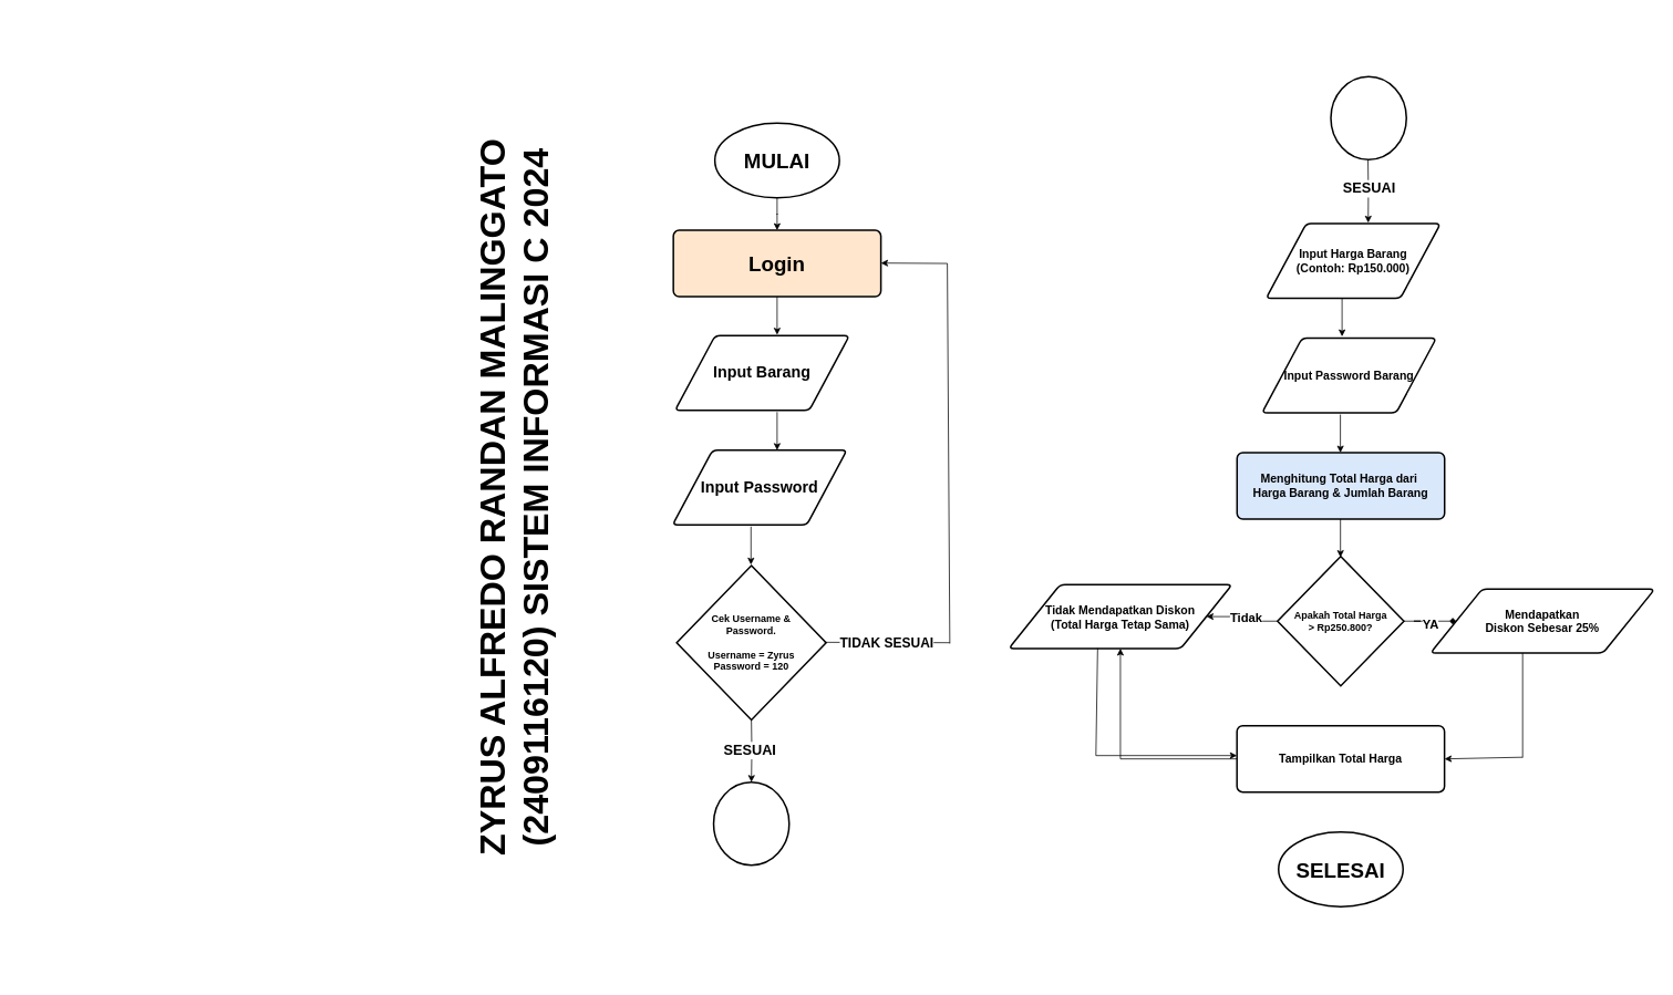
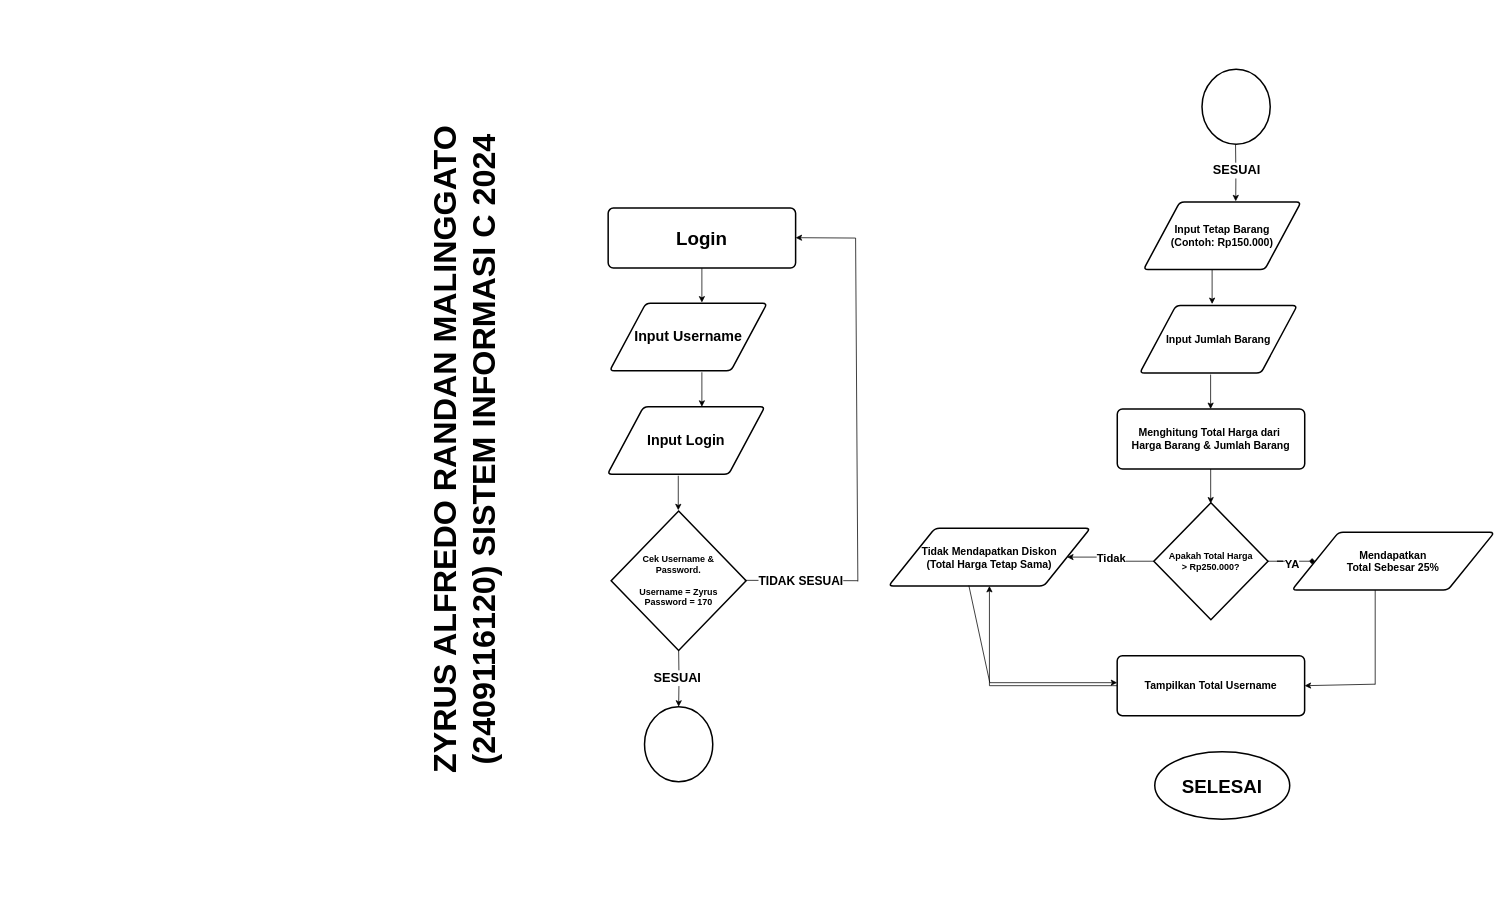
  <mxCell id="0" />
  <mxCell id="1" parent="0" />
- <mxCell id="2" value="" style="edgeStyle=orthogonalEdgeStyle;rounded=0;orthogonalLoop=1;jettySize=auto;html=1;" edge="1" parent="1" source="3" target="13"><mxGeometry relative="1" as="geometry" /></mxCell>
- <mxCell id="3" value="&lt;font style=&quot;font-size: 25px;&quot;&gt;&lt;b&gt;MULAI&lt;/b&gt;&lt;/font&gt;" style="strokeWidth=2;html=1;shape=mxgraph.flowchart.start_1;whiteSpace=wrap;" vertex="1" parent="1"><mxGeometry x="860" y="76" width="150" height="90" as="geometry" /></mxCell>
- <mxCell id="4" value="&lt;b style=&quot;&quot;&gt;&lt;font style=&quot;font-size: 19px;&quot;&gt;Input Barang&lt;/font&gt;&lt;/b&gt;" style="shape=parallelogram;html=1;strokeWidth=2;perimeter=parallelogramPerimeter;whiteSpace=wrap;rounded=1;arcSize=12;size=0.23;" vertex="1" parent="1"><mxGeometry x="812" y="332" width="210" height="90" as="geometry" /></mxCell>
- <mxCell id="5" value="&lt;b style=&quot;&quot;&gt;&lt;font style=&quot;font-size: 19px;&quot;&gt;Input Password&lt;/font&gt;&lt;/b&gt;" style="shape=parallelogram;html=1;strokeWidth=2;perimeter=parallelogramPerimeter;whiteSpace=wrap;rounded=1;arcSize=12;size=0.23;" vertex="1" parent="1"><mxGeometry x="809" y="470" width="210" height="90" as="geometry" /></mxCell>
+ <mxCell id="4" value="&lt;b style=&quot;&quot;&gt;&lt;font style=&quot;font-size: 19px;&quot;&gt;Input Username&lt;/font&gt;&lt;/b&gt;" style="shape=parallelogram;html=1;strokeWidth=2;perimeter=parallelogramPerimeter;whiteSpace=wrap;rounded=1;arcSize=12;size=0.23;" vertex="1" parent="1"><mxGeometry x="812" y="332" width="210" height="90" as="geometry" /></mxCell>
+ <mxCell id="5" value="&lt;b style=&quot;&quot;&gt;&lt;font style=&quot;font-size: 19px;&quot;&gt;Input Login&lt;/font&gt;&lt;/b&gt;" style="shape=parallelogram;html=1;strokeWidth=2;perimeter=parallelogramPerimeter;whiteSpace=wrap;rounded=1;arcSize=12;size=0.23;" vertex="1" parent="1"><mxGeometry x="809" y="470" width="210" height="90" as="geometry" /></mxCell>
  <mxCell id="6" style="edgeStyle=orthogonalEdgeStyle;rounded=0;orthogonalLoop=1;jettySize=auto;html=1;exitX=0.5;exitY=1;exitDx=0;exitDy=0;exitPerimeter=0;entryX=0.543;entryY=-0.031;entryDx=0;entryDy=0;entryPerimeter=0;" edge="1" parent="1"><mxGeometry relative="1" as="geometry"><mxPoint x="935" y="424" as="sourcePoint" /><mxPoint x="935" y="470" as="targetPoint" /></mxGeometry></mxCell>
  <mxCell id="7" style="edgeStyle=orthogonalEdgeStyle;rounded=0;orthogonalLoop=1;jettySize=auto;html=1;exitX=0.5;exitY=1;exitDx=0;exitDy=0;exitPerimeter=0;entryX=0.543;entryY=-0.031;entryDx=0;entryDy=0;entryPerimeter=0;" edge="1" parent="1"><mxGeometry relative="1" as="geometry"><mxPoint x="903.5" y="562" as="sourcePoint" /><mxPoint x="903.5" y="608" as="targetPoint" /></mxGeometry></mxCell>
- <mxCell id="8" value="&lt;b&gt;Cek Username &amp;amp;&lt;/b&gt;&lt;div&gt;&lt;b&gt;Password.&lt;/b&gt;&lt;/div&gt;&lt;div&gt;&lt;br&gt;&lt;/div&gt;&lt;div&gt;&lt;b&gt;Username = Zyrus&lt;/b&gt;&lt;/div&gt;&lt;div&gt;&lt;b&gt;Password = 120&lt;/b&gt;&lt;/div&gt;" style="strokeWidth=2;html=1;shape=mxgraph.flowchart.decision;whiteSpace=wrap;" vertex="1" parent="1"><mxGeometry x="814" y="609" width="180" height="186" as="geometry" /></mxCell>
+ <mxCell id="8" value="&lt;b&gt;Cek Username &amp;amp;&lt;/b&gt;&lt;div&gt;&lt;b&gt;Password.&lt;/b&gt;&lt;/div&gt;&lt;div&gt;&lt;br&gt;&lt;/div&gt;&lt;div&gt;&lt;b&gt;Username = Zyrus&lt;/b&gt;&lt;/div&gt;&lt;div&gt;&lt;b&gt;Password = 170&lt;/b&gt;&lt;/div&gt;" style="strokeWidth=2;html=1;shape=mxgraph.flowchart.decision;whiteSpace=wrap;" vertex="1" parent="1"><mxGeometry x="814" y="609" width="180" height="186" as="geometry" /></mxCell>
  <mxCell id="9" value="" style="endArrow=none;html=1;rounded=0;exitX=0.398;exitY=0.994;exitDx=0;exitDy=0;exitPerimeter=0;" edge="1" parent="1"><mxGeometry width="50" height="50" relative="1" as="geometry"><mxPoint x="992.002" y="701.498" as="sourcePoint" /><mxPoint x="1143" y="702" as="targetPoint" /></mxGeometry></mxCell>
  <mxCell id="10" value="&lt;b&gt;&lt;font style=&quot;font-size: 16px;&quot;&gt;TIDAK SESUAI&lt;/font&gt;&lt;/b&gt;" style="edgeLabel;html=1;align=center;verticalAlign=middle;resizable=0;points=[];" vertex="1" connectable="0" parent="9"><mxGeometry x="-0.289" y="1" relative="1" as="geometry"><mxPoint x="20" y="1" as="offset" /></mxGeometry></mxCell>
  <mxCell id="11" value="" style="endArrow=none;html=1;rounded=0;" edge="1" parent="1"><mxGeometry width="50" height="50" relative="1" as="geometry"><mxPoint x="1140" y="245" as="sourcePoint" /><mxPoint x="1143" y="703" as="targetPoint" /></mxGeometry></mxCell>
  <mxCell id="12" value="" style="endArrow=classic;html=1;rounded=0;entryX=1;entryY=0.5;entryDx=0;entryDy=0;" edge="1" parent="1"><mxGeometry width="50" height="50" relative="1" as="geometry"><mxPoint x="1140" y="245" as="sourcePoint" /><mxPoint x="1060" y="244.5" as="targetPoint" /></mxGeometry></mxCell>
- <mxCell id="13" value="&lt;b style=&quot;&quot;&gt;&lt;font style=&quot;font-size: 25px;&quot;&gt;Login&lt;/font&gt;&lt;/b&gt;" style="rounded=1;whiteSpace=wrap;html=1;absoluteArcSize=1;arcSize=14;strokeWidth=2;fillColor=#ffe6cc;" vertex="1" parent="1"><mxGeometry x="810" y="205" width="250" height="80" as="geometry" /></mxCell>
+ <mxCell id="13" value="&lt;b style=&quot;&quot;&gt;&lt;font style=&quot;font-size: 25px;&quot;&gt;Login&lt;/font&gt;&lt;/b&gt;" style="rounded=1;whiteSpace=wrap;html=1;absoluteArcSize=1;arcSize=14;strokeWidth=2;" vertex="1" parent="1"><mxGeometry x="810" y="205" width="250" height="80" as="geometry" /></mxCell>
  <mxCell id="14" style="edgeStyle=orthogonalEdgeStyle;rounded=0;orthogonalLoop=1;jettySize=auto;html=1;exitX=0.5;exitY=1;exitDx=0;exitDy=0;exitPerimeter=0;entryX=0.543;entryY=-0.031;entryDx=0;entryDy=0;entryPerimeter=0;" edge="1" parent="1"><mxGeometry relative="1" as="geometry"><mxPoint x="935" y="285" as="sourcePoint" /><mxPoint x="935" y="331" as="targetPoint" /></mxGeometry></mxCell>
  <mxCell id="15" value="" style="strokeWidth=2;html=1;shape=mxgraph.flowchart.start_2;whiteSpace=wrap;" vertex="1" parent="1"><mxGeometry x="858.5" y="870" width="91" height="100" as="geometry" /></mxCell>
  <mxCell id="16" style="edgeStyle=orthogonalEdgeStyle;rounded=0;orthogonalLoop=1;jettySize=auto;html=1;exitX=0.5;exitY=1;exitDx=0;exitDy=0;exitPerimeter=0;entryX=0.5;entryY=0;entryDx=0;entryDy=0;entryPerimeter=0;" edge="1" parent="1" target="15"><mxGeometry relative="1" as="geometry"><mxPoint x="904" y="795" as="sourcePoint" /><mxPoint x="904" y="841" as="targetPoint" /></mxGeometry></mxCell>
  <mxCell id="17" value="&lt;font style=&quot;font-size: 17px;&quot;&gt;&lt;b&gt;SESUAI&lt;/b&gt;&lt;/font&gt;" style="edgeLabel;html=1;align=center;verticalAlign=middle;resizable=0;points=[];" vertex="1" connectable="0" parent="16"><mxGeometry x="-0.047" y="-2" relative="1" as="geometry"><mxPoint x="-1" as="offset" /></mxGeometry></mxCell>
- <mxCell id="18" value="&lt;font style=&quot;font-size: 14px;&quot;&gt;&lt;b&gt;Input Harga Barang&lt;/b&gt;&lt;/font&gt;&lt;div style=&quot;font-size: 14px;&quot;&gt;&lt;b&gt;(Contoh: Rp150.000)&lt;/b&gt;&lt;/div&gt;" style="shape=parallelogram;html=1;strokeWidth=2;perimeter=parallelogramPerimeter;whiteSpace=wrap;rounded=1;arcSize=12;size=0.23;" vertex="1" parent="1"><mxGeometry x="1524" y="197" width="210" height="90" as="geometry" /></mxCell>
- <mxCell id="19" value="&lt;span style=&quot;font-size: 14px;&quot;&gt;&lt;b&gt;Input Password Barang&lt;/b&gt;&lt;/span&gt;" style="shape=parallelogram;html=1;strokeWidth=2;perimeter=parallelogramPerimeter;whiteSpace=wrap;rounded=1;arcSize=12;size=0.23;" vertex="1" parent="1"><mxGeometry x="1519" y="335" width="210" height="90" as="geometry" /></mxCell>
+ <mxCell id="18" value="&lt;font style=&quot;font-size: 14px;&quot;&gt;&lt;b&gt;Input Tetap Barang&lt;/b&gt;&lt;/font&gt;&lt;div style=&quot;font-size: 14px;&quot;&gt;&lt;b&gt;(Contoh: Rp150.000)&lt;/b&gt;&lt;/div&gt;" style="shape=parallelogram;html=1;strokeWidth=2;perimeter=parallelogramPerimeter;whiteSpace=wrap;rounded=1;arcSize=12;size=0.23;" vertex="1" parent="1"><mxGeometry x="1524" y="197" width="210" height="90" as="geometry" /></mxCell>
+ <mxCell id="19" value="&lt;span style=&quot;font-size: 14px;&quot;&gt;&lt;b&gt;Input Jumlah Barang&lt;/b&gt;&lt;/span&gt;" style="shape=parallelogram;html=1;strokeWidth=2;perimeter=parallelogramPerimeter;whiteSpace=wrap;rounded=1;arcSize=12;size=0.23;" vertex="1" parent="1"><mxGeometry x="1519" y="335" width="210" height="90" as="geometry" /></mxCell>
  <mxCell id="20" style="edgeStyle=orthogonalEdgeStyle;rounded=0;orthogonalLoop=1;jettySize=auto;html=1;exitX=0.5;exitY=1;exitDx=0;exitDy=0;exitPerimeter=0;entryX=0.543;entryY=-0.031;entryDx=0;entryDy=0;entryPerimeter=0;" edge="1" parent="1"><mxGeometry relative="1" as="geometry"><mxPoint x="1615.5" y="287" as="sourcePoint" /><mxPoint x="1615.5" y="333" as="targetPoint" /></mxGeometry></mxCell>
- <mxCell id="21" value="&lt;font style=&quot;font-size: 14px;&quot;&gt;&lt;b style=&quot;&quot;&gt;Menghitung Total Harga dari&amp;nbsp;&lt;/b&gt;&lt;/font&gt;&lt;div style=&quot;font-size: 14px;&quot;&gt;&lt;font style=&quot;font-size: 14px;&quot;&gt;&lt;b style=&quot;&quot;&gt;Harga Barang &amp;amp; Jumlah Barang&lt;/b&gt;&lt;/font&gt;&lt;/div&gt;" style="rounded=1;whiteSpace=wrap;html=1;absoluteArcSize=1;arcSize=14;strokeWidth=2;fillColor=#dae8fc;" vertex="1" parent="1"><mxGeometry x="1489" y="473" width="250" height="80" as="geometry" /></mxCell>
+ <mxCell id="21" value="&lt;font style=&quot;font-size: 14px;&quot;&gt;&lt;b style=&quot;&quot;&gt;Menghitung Total Harga dari&amp;nbsp;&lt;/b&gt;&lt;/font&gt;&lt;div style=&quot;font-size: 14px;&quot;&gt;&lt;font style=&quot;font-size: 14px;&quot;&gt;&lt;b style=&quot;&quot;&gt;Harga Barang &amp;amp; Jumlah Barang&lt;/b&gt;&lt;/font&gt;&lt;/div&gt;" style="rounded=1;whiteSpace=wrap;html=1;absoluteArcSize=1;arcSize=14;strokeWidth=2;" vertex="1" parent="1"><mxGeometry x="1489" y="473" width="250" height="80" as="geometry" /></mxCell>
  <mxCell id="22" style="edgeStyle=orthogonalEdgeStyle;rounded=0;orthogonalLoop=1;jettySize=auto;html=1;exitX=0.5;exitY=1;exitDx=0;exitDy=0;exitPerimeter=0;entryX=0.543;entryY=-0.031;entryDx=0;entryDy=0;entryPerimeter=0;" edge="1" parent="1"><mxGeometry relative="1" as="geometry"><mxPoint x="1613.5" y="427" as="sourcePoint" /><mxPoint x="1613.5" y="473" as="targetPoint" /></mxGeometry></mxCell>
  <mxCell id="23" value="" style="edgeStyle=orthogonalEdgeStyle;rounded=0;orthogonalLoop=1;jettySize=auto;html=1;endArrow=diamond;" edge="1" parent="1" source="27" target="29"><mxGeometry relative="1" as="geometry" /></mxCell>
  <mxCell id="24" value="&lt;b&gt;&lt;font style=&quot;font-size: 15px;&quot;&gt;YA&lt;/font&gt;&lt;/b&gt;" style="edgeLabel;html=1;align=center;verticalAlign=middle;resizable=0;points=[];" vertex="1" connectable="0" parent="23"><mxGeometry x="0.206" y="-3" relative="1" as="geometry"><mxPoint as="offset" /></mxGeometry></mxCell>
  <mxCell id="25" value="" style="edgeStyle=orthogonalEdgeStyle;rounded=0;orthogonalLoop=1;jettySize=auto;html=1;" edge="1" parent="1" source="27" target="30"><mxGeometry relative="1" as="geometry" /></mxCell>
  <mxCell id="26" value="Tidak" style="edgeLabel;html=1;align=center;verticalAlign=middle;resizable=0;points=[];fontSize=15;fontStyle=1" vertex="1" connectable="0" parent="25"><mxGeometry x="0.286" relative="1" as="geometry"><mxPoint x="15" as="offset" /></mxGeometry></mxCell>
- <mxCell id="27" value="&lt;b&gt;Apakah Total Harga&lt;/b&gt;&lt;div&gt;&lt;b&gt;&amp;gt; Rp250.800?&lt;/b&gt;&lt;/div&gt;" style="strokeWidth=2;html=1;shape=mxgraph.flowchart.decision;whiteSpace=wrap;" vertex="1" parent="1"><mxGeometry x="1537.75" y="598" width="152.25" height="156" as="geometry" /></mxCell>
+ <mxCell id="27" value="&lt;b&gt;Apakah Total Harga&lt;/b&gt;&lt;div&gt;&lt;b&gt;&amp;gt; Rp250.000?&lt;/b&gt;&lt;/div&gt;" style="strokeWidth=2;html=1;shape=mxgraph.flowchart.decision;whiteSpace=wrap;" vertex="1" parent="1"><mxGeometry x="1537.75" y="598" width="152.25" height="156" as="geometry" /></mxCell>
  <mxCell id="28" style="edgeStyle=orthogonalEdgeStyle;rounded=0;orthogonalLoop=1;jettySize=auto;html=1;exitX=0.5;exitY=1;exitDx=0;exitDy=0;exitPerimeter=0;entryX=0.543;entryY=-0.031;entryDx=0;entryDy=0;entryPerimeter=0;" edge="1" parent="1"><mxGeometry relative="1" as="geometry"><mxPoint x="1613.57" y="553" as="sourcePoint" /><mxPoint x="1613.57" y="599" as="targetPoint" /></mxGeometry></mxCell>
- <mxCell id="29" value="&lt;span style=&quot;font-size: 14px;&quot;&gt;&lt;b&gt;Mendapatkan&lt;/b&gt;&lt;/span&gt;&lt;div&gt;&lt;span style=&quot;font-size: 14px;&quot;&gt;&lt;b&gt;Diskon Sebesar 25%&lt;/b&gt;&lt;/span&gt;&lt;/div&gt;" style="shape=parallelogram;html=1;strokeWidth=2;perimeter=parallelogramPerimeter;whiteSpace=wrap;rounded=1;arcSize=12;size=0.23;" vertex="1" parent="1"><mxGeometry x="1722" y="637.5" width="270" height="77" as="geometry" /></mxCell>
- <mxCell id="30" value="&lt;span style=&quot;font-size: 14px;&quot;&gt;&lt;b&gt;Tidak Mendapatkan Diskon&lt;/b&gt;&lt;/span&gt;&lt;div&gt;&lt;span style=&quot;font-size: 14px;&quot;&gt;&lt;b&gt;(Total Harga Tetap Sama)&lt;/b&gt;&lt;/span&gt;&lt;/div&gt;" style="shape=parallelogram;html=1;strokeWidth=2;perimeter=parallelogramPerimeter;whiteSpace=wrap;rounded=1;arcSize=12;size=0.23;" vertex="1" parent="1"><mxGeometry x="1214" y="632" width="269" height="77" as="geometry" /></mxCell>
+ <mxCell id="29" value="&lt;span style=&quot;font-size: 14px;&quot;&gt;&lt;b&gt;Mendapatkan&lt;/b&gt;&lt;/span&gt;&lt;div&gt;&lt;span style=&quot;font-size: 14px;&quot;&gt;&lt;b&gt;Total Sebesar 25%&lt;/b&gt;&lt;/span&gt;&lt;/div&gt;" style="shape=parallelogram;html=1;strokeWidth=2;perimeter=parallelogramPerimeter;whiteSpace=wrap;rounded=1;arcSize=12;size=0.23;" vertex="1" parent="1"><mxGeometry x="1722" y="637.5" width="270" height="77" as="geometry" /></mxCell>
+ <mxCell id="30" value="&lt;span style=&quot;font-size: 14px;&quot;&gt;&lt;b&gt;Tidak Mendapatkan Diskon&lt;/b&gt;&lt;/span&gt;&lt;div&gt;&lt;span style=&quot;font-size: 14px;&quot;&gt;&lt;b&gt;(Total Harga Tetap Sama)&lt;/b&gt;&lt;/span&gt;&lt;/div&gt;" style="shape=parallelogram;html=1;strokeWidth=2;perimeter=parallelogramPerimeter;whiteSpace=wrap;rounded=1;arcSize=12;size=0.23;" vertex="1" parent="1"><mxGeometry x="1184" y="632" width="269" height="77" as="geometry" /></mxCell>
  <mxCell id="31" value="" style="edgeStyle=orthogonalEdgeStyle;rounded=0;orthogonalLoop=1;jettySize=auto;html=1;" edge="1" parent="1" source="32" target="30"><mxGeometry relative="1" as="geometry" /></mxCell>
- <mxCell id="32" value="&lt;span style=&quot;font-size: 14px;&quot;&gt;&lt;b&gt;Tampilkan Total Harga&lt;/b&gt;&lt;/span&gt;" style="rounded=1;whiteSpace=wrap;html=1;absoluteArcSize=1;arcSize=14;strokeWidth=2;" vertex="1" parent="1"><mxGeometry x="1488.88" y="802" width="250" height="80" as="geometry" /></mxCell>
+ <mxCell id="32" value="&lt;span style=&quot;font-size: 14px;&quot;&gt;&lt;b&gt;Tampilkan Total Username&lt;/b&gt;&lt;/span&gt;" style="rounded=1;whiteSpace=wrap;html=1;absoluteArcSize=1;arcSize=14;strokeWidth=2;" vertex="1" parent="1"><mxGeometry x="1488.88" y="802" width="250" height="80" as="geometry" /></mxCell>
  <mxCell id="33" value="" style="endArrow=none;html=1;rounded=0;exitX=0.398;exitY=0.994;exitDx=0;exitDy=0;exitPerimeter=0;" edge="1" parent="1" source="30"><mxGeometry width="50" height="50" relative="1" as="geometry"><mxPoint x="1333.255" y="720.192" as="sourcePoint" /><mxPoint x="1319" y="838" as="targetPoint" /></mxGeometry></mxCell>
  <mxCell id="34" value="" style="endArrow=classic;html=1;rounded=0;" edge="1" parent="1"><mxGeometry width="50" height="50" relative="1" as="geometry"><mxPoint x="1319" y="838" as="sourcePoint" /><mxPoint x="1488.88" y="838" as="targetPoint" /></mxGeometry></mxCell>
  <mxCell id="35" value="" style="endArrow=none;html=1;rounded=0;exitX=0.398;exitY=0.994;exitDx=0;exitDy=0;exitPerimeter=0;" edge="1" parent="1"><mxGeometry width="50" height="50" relative="1" as="geometry"><mxPoint x="1833" y="714.5" as="sourcePoint" /><mxPoint x="1833" y="840.5" as="targetPoint" /></mxGeometry></mxCell>
  <mxCell id="36" value="" style="endArrow=classic;html=1;rounded=0;entryX=1;entryY=0.5;entryDx=0;entryDy=0;" edge="1" parent="1" target="32"><mxGeometry width="50" height="50" relative="1" as="geometry"><mxPoint x="1833" y="840" as="sourcePoint" /><mxPoint x="1802" y="815" as="targetPoint" /></mxGeometry></mxCell>
- <mxCell id="37" value="&lt;font style=&quot;font-size: 25px;&quot;&gt;&lt;b&gt;SELESAI&lt;/b&gt;&lt;/font&gt;" style="strokeWidth=2;html=1;shape=mxgraph.flowchart.start_1;whiteSpace=wrap;" vertex="1" parent="1"><mxGeometry x="1539" y="930" width="150" height="90" as="geometry" /></mxCell>
+ <mxCell id="37" value="&lt;font style=&quot;font-size: 25px;&quot;&gt;&lt;b&gt;SELESAI&lt;/b&gt;&lt;/font&gt;" style="strokeWidth=2;html=1;shape=mxgraph.flowchart.start_1;whiteSpace=wrap;" vertex="1" parent="1"><mxGeometry x="1539" y="930" width="180" height="90" as="geometry" /></mxCell>
  <mxCell id="38" value="" style="strokeWidth=2;html=1;shape=mxgraph.flowchart.start_2;whiteSpace=wrap;" vertex="1" parent="1"><mxGeometry x="1602" y="20" width="91" height="100" as="geometry" /></mxCell>
  <mxCell id="39" style="edgeStyle=orthogonalEdgeStyle;rounded=0;orthogonalLoop=1;jettySize=auto;html=1;exitX=0.5;exitY=1;exitDx=0;exitDy=0;exitPerimeter=0;" edge="1" parent="1"><mxGeometry relative="1" as="geometry"><mxPoint x="1646.73" y="120" as="sourcePoint" /><mxPoint x="1647" y="196" as="targetPoint" /></mxGeometry></mxCell>
  <mxCell id="40" value="&lt;font style=&quot;font-size: 17px;&quot;&gt;&lt;b&gt;SESUAI&lt;/b&gt;&lt;/font&gt;" style="edgeLabel;html=1;align=center;verticalAlign=middle;resizable=0;points=[];" vertex="1" connectable="0" parent="39"><mxGeometry x="-0.54" y="1" relative="1" as="geometry"><mxPoint y="17" as="offset" /></mxGeometry></mxCell>
  <mxCell id="41" value="&lt;font size=&quot;1&quot; style=&quot;&quot;&gt;&lt;b style=&quot;font-size: 43px;&quot;&gt;ZYRUS ALFREDO RANDAN MALINGGATO&lt;/b&gt;&lt;/font&gt;&lt;div&gt;&lt;span style=&quot;font-size: 43px;&quot;&gt;&lt;b&gt;(2409116120) SISTEM INFORMASI C 2024&lt;/b&gt;&lt;/span&gt;&lt;/div&gt;" style="text;html=1;align=center;verticalAlign=middle;whiteSpace=wrap;rounded=0;rotation=-90;" vertex="1" parent="1"><mxGeometry x="20" y="470" width="1198" height="114" as="geometry" /></mxCell>
